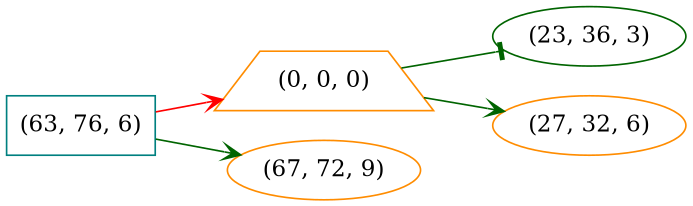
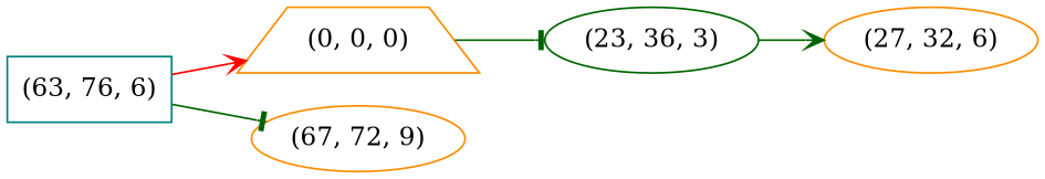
  digraph {
    rankdir=LR
    node [color=darkorange shape=ellipse]
    edge [arrowhead=vee color=darkgreen style=solid]
    "(23, 36, 3)" [color=darkgreen]
    "(0, 0, 0)" [shape=trapezium]
    "(27, 32, 6)"
    "(63, 76, 6)" [color=teal shape=box]
    "(67, 72, 9)"
-   "(0, 0, 0)" -> "(27, 32, 6)"
+   "(23, 36, 3)" -> "(27, 32, 6)"
    "(0, 0, 0)" -> "(23, 36, 3)" [arrowhead=tee]
    "(63, 76, 6)" -> "(0, 0, 0)" [color=red]
-   "(63, 76, 6)" -> "(67, 72, 9)"
+   "(63, 76, 6)" -> "(67, 72, 9)" [arrowhead=tee]
  }
